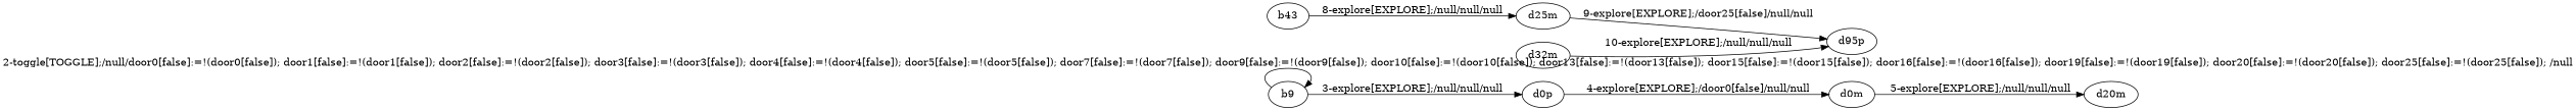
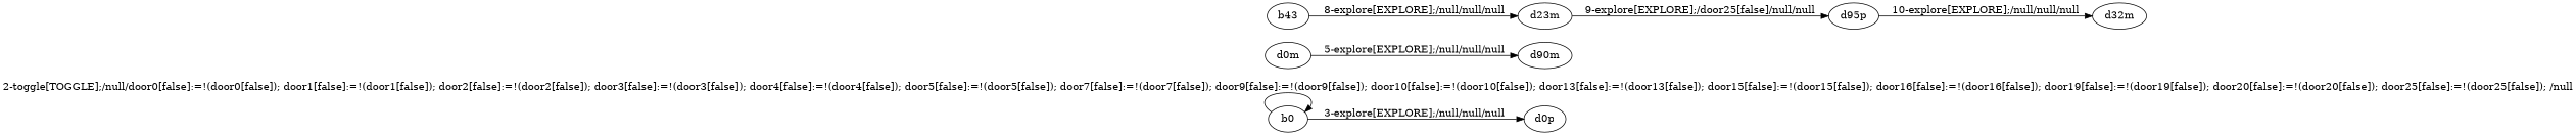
  digraph {
    rankdir=LR
-   b0 [label=b9]
+   b0
    d0p
    d0m
-   d20m
+   d20m [label=d90m]
    n5 [label=b43]
-   d25m
+   d25m [label=d23m]
    n7 [label=d95p]
    d32m
    b0 -> b0 [label="2-toggle[TOGGLE];/null/door0[false]:=!(door0[false]); door1[false]:=!(door1[false]); door2[false]:=!(door2[false]); door3[false]:=!(door3[false]); door4[false]:=!(door4[false]); door5[false]:=!(door5[false]); door7[false]:=!(door7[false]); door9[false]:=!(door9[false]); door10[false]:=!(door10[false]); door13[false]:=!(door13[false]); door15[false]:=!(door15[false]); door16[false]:=!(door16[false]); door19[false]:=!(door19[false]); door20[false]:=!(door20[false]); door25[false]:=!(door25[false]); /null"]
    b0 -> d0p [label="3-explore[EXPLORE];/null/null/null"]
-   d0p -> d0m [label="4-explore[EXPLORE];/door0[false]/null/null"]
    d0m -> d20m [label="5-explore[EXPLORE];/null/null/null"]
    n5 -> d25m [label="8-explore[EXPLORE];/null/null/null"]
    d25m -> n7 [label="9-explore[EXPLORE];/door25[false]/null/null"]
-   d32m -> n7 [label="10-explore[EXPLORE];/null/null/null"]
+   n7 -> d32m [label="10-explore[EXPLORE];/null/null/null"]
  }
